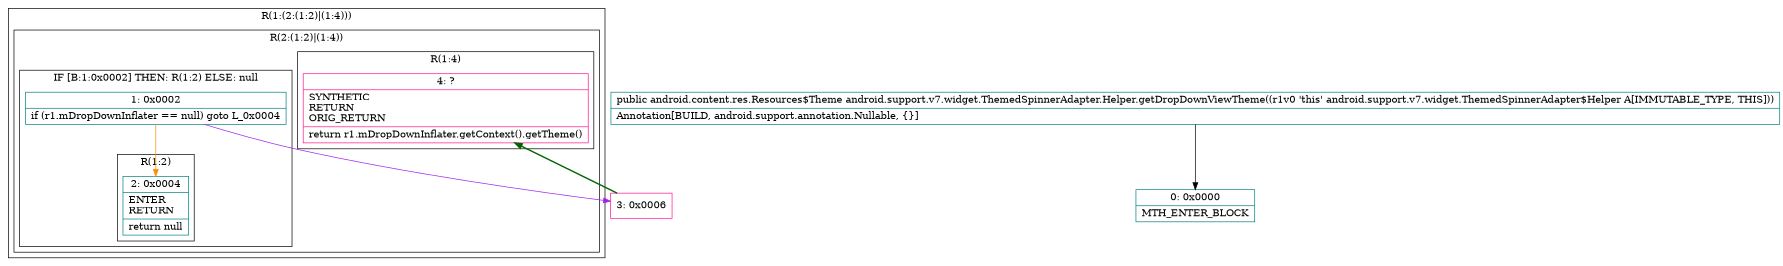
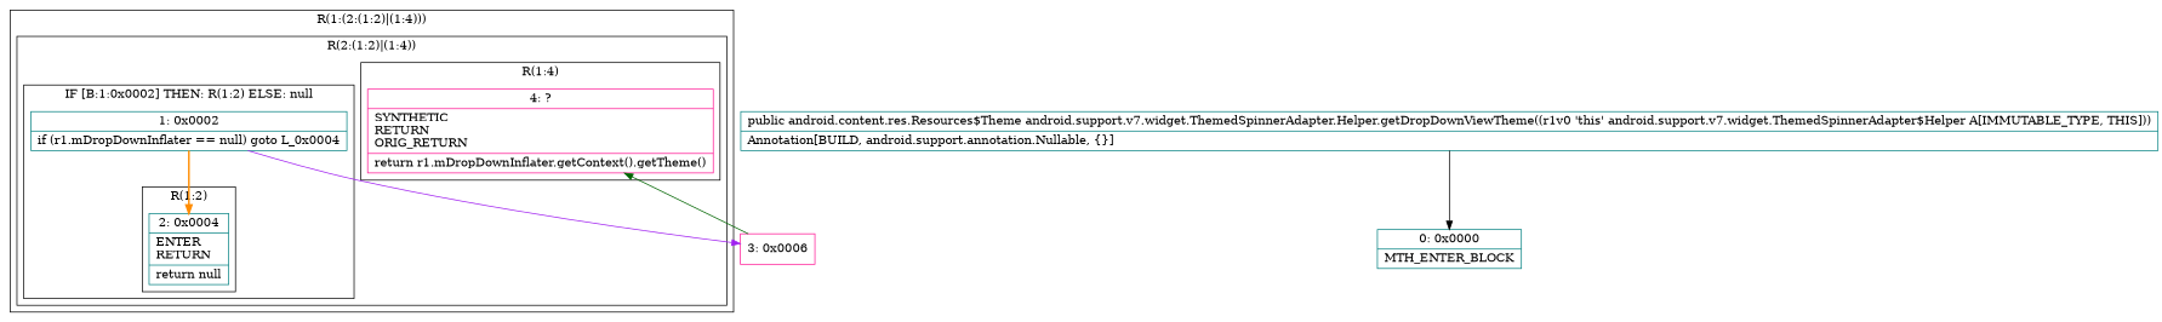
  digraph {
    node [color=teal shape=record]
    edge [style=bold]
    n1 [label="{2\:\ 0x0004|ENTER\lRETURN\l|return null\l}"]
    n2 [label="{1\:\ 0x0002|if (r1.mDropDownInflater == null) goto L_0x0004\l}"]
    n3 [color=deeppink label="{4\:\ ?|SYNTHETIC\lRETURN\lORIG_RETURN\l|return r1.mDropDownInflater.getContext().getTheme()\l}"]
    n4 [color=deeppink label="{3\:\ 0x0006}"]
    n5 [label="{0\:\ 0x0000|MTH_ENTER_BLOCK\l}"]
    n6 [label="{public android.content.res.Resources$Theme android.support.v7.widget.ThemedSpinnerAdapter.Helper.getDropDownViewTheme((r1v0 'this' android.support.v7.widget.ThemedSpinnerAdapter$Helper A[IMMUTABLE_TYPE, THIS]))  | Annotation[BUILD, android.support.annotation.Nullable, \{\}]\l}"]
    subgraph cluster_1 {
      label="R(1:(2:(1:2)|(1:4)))"
      subgraph cluster_2 {
        label="R(2:(1:2)|(1:4))"
        subgraph cluster_3 {
          label="IF [B:1:0x0002] THEN: R(1:2) ELSE: null"
          n2
          subgraph cluster_4 {
            label="R(1:2)"
            n1
          }
        }
        subgraph cluster_5 {
          label="R(1:4)"
          n3
        }
      }
    }
-   n2 -> n1 [color=darkorange style=solid]
+   n2 -> n1 [color=darkorange]
    n2 -> n4 [color=purple style=solid]
-   n4 -> n3 [color=darkgreen]
+   n4 -> n3 [color=darkgreen style=solid]
    n6 -> n5 [color=black style=solid]
  }
